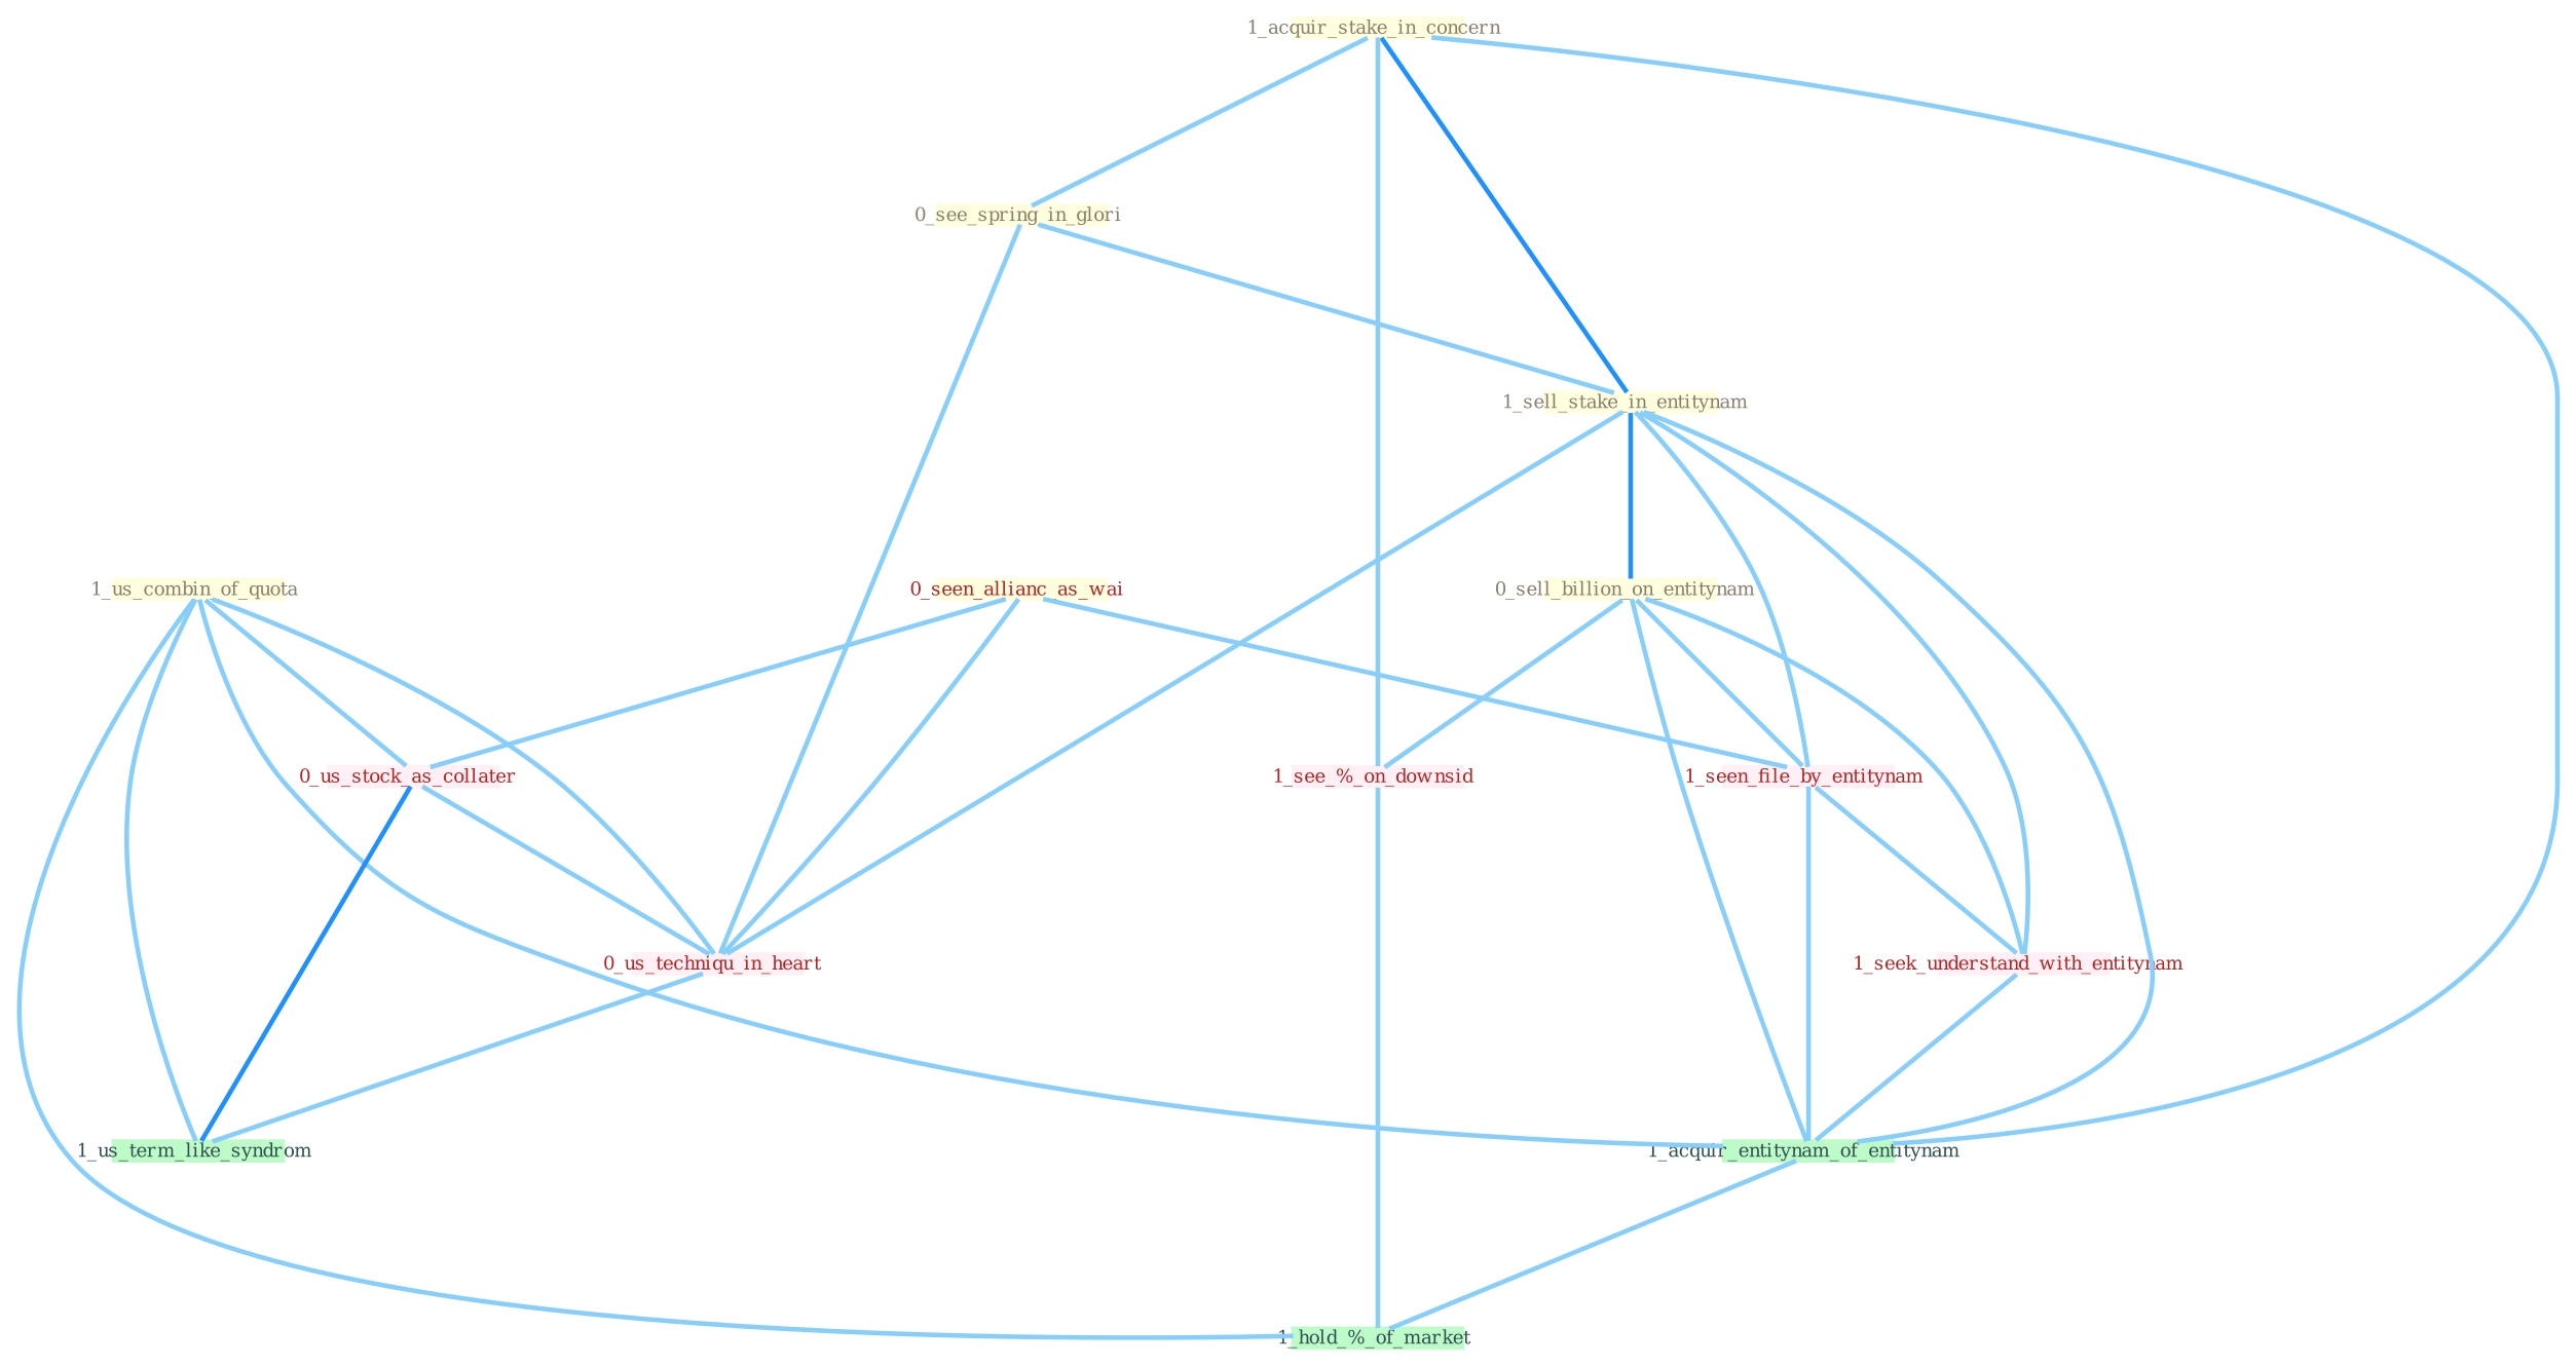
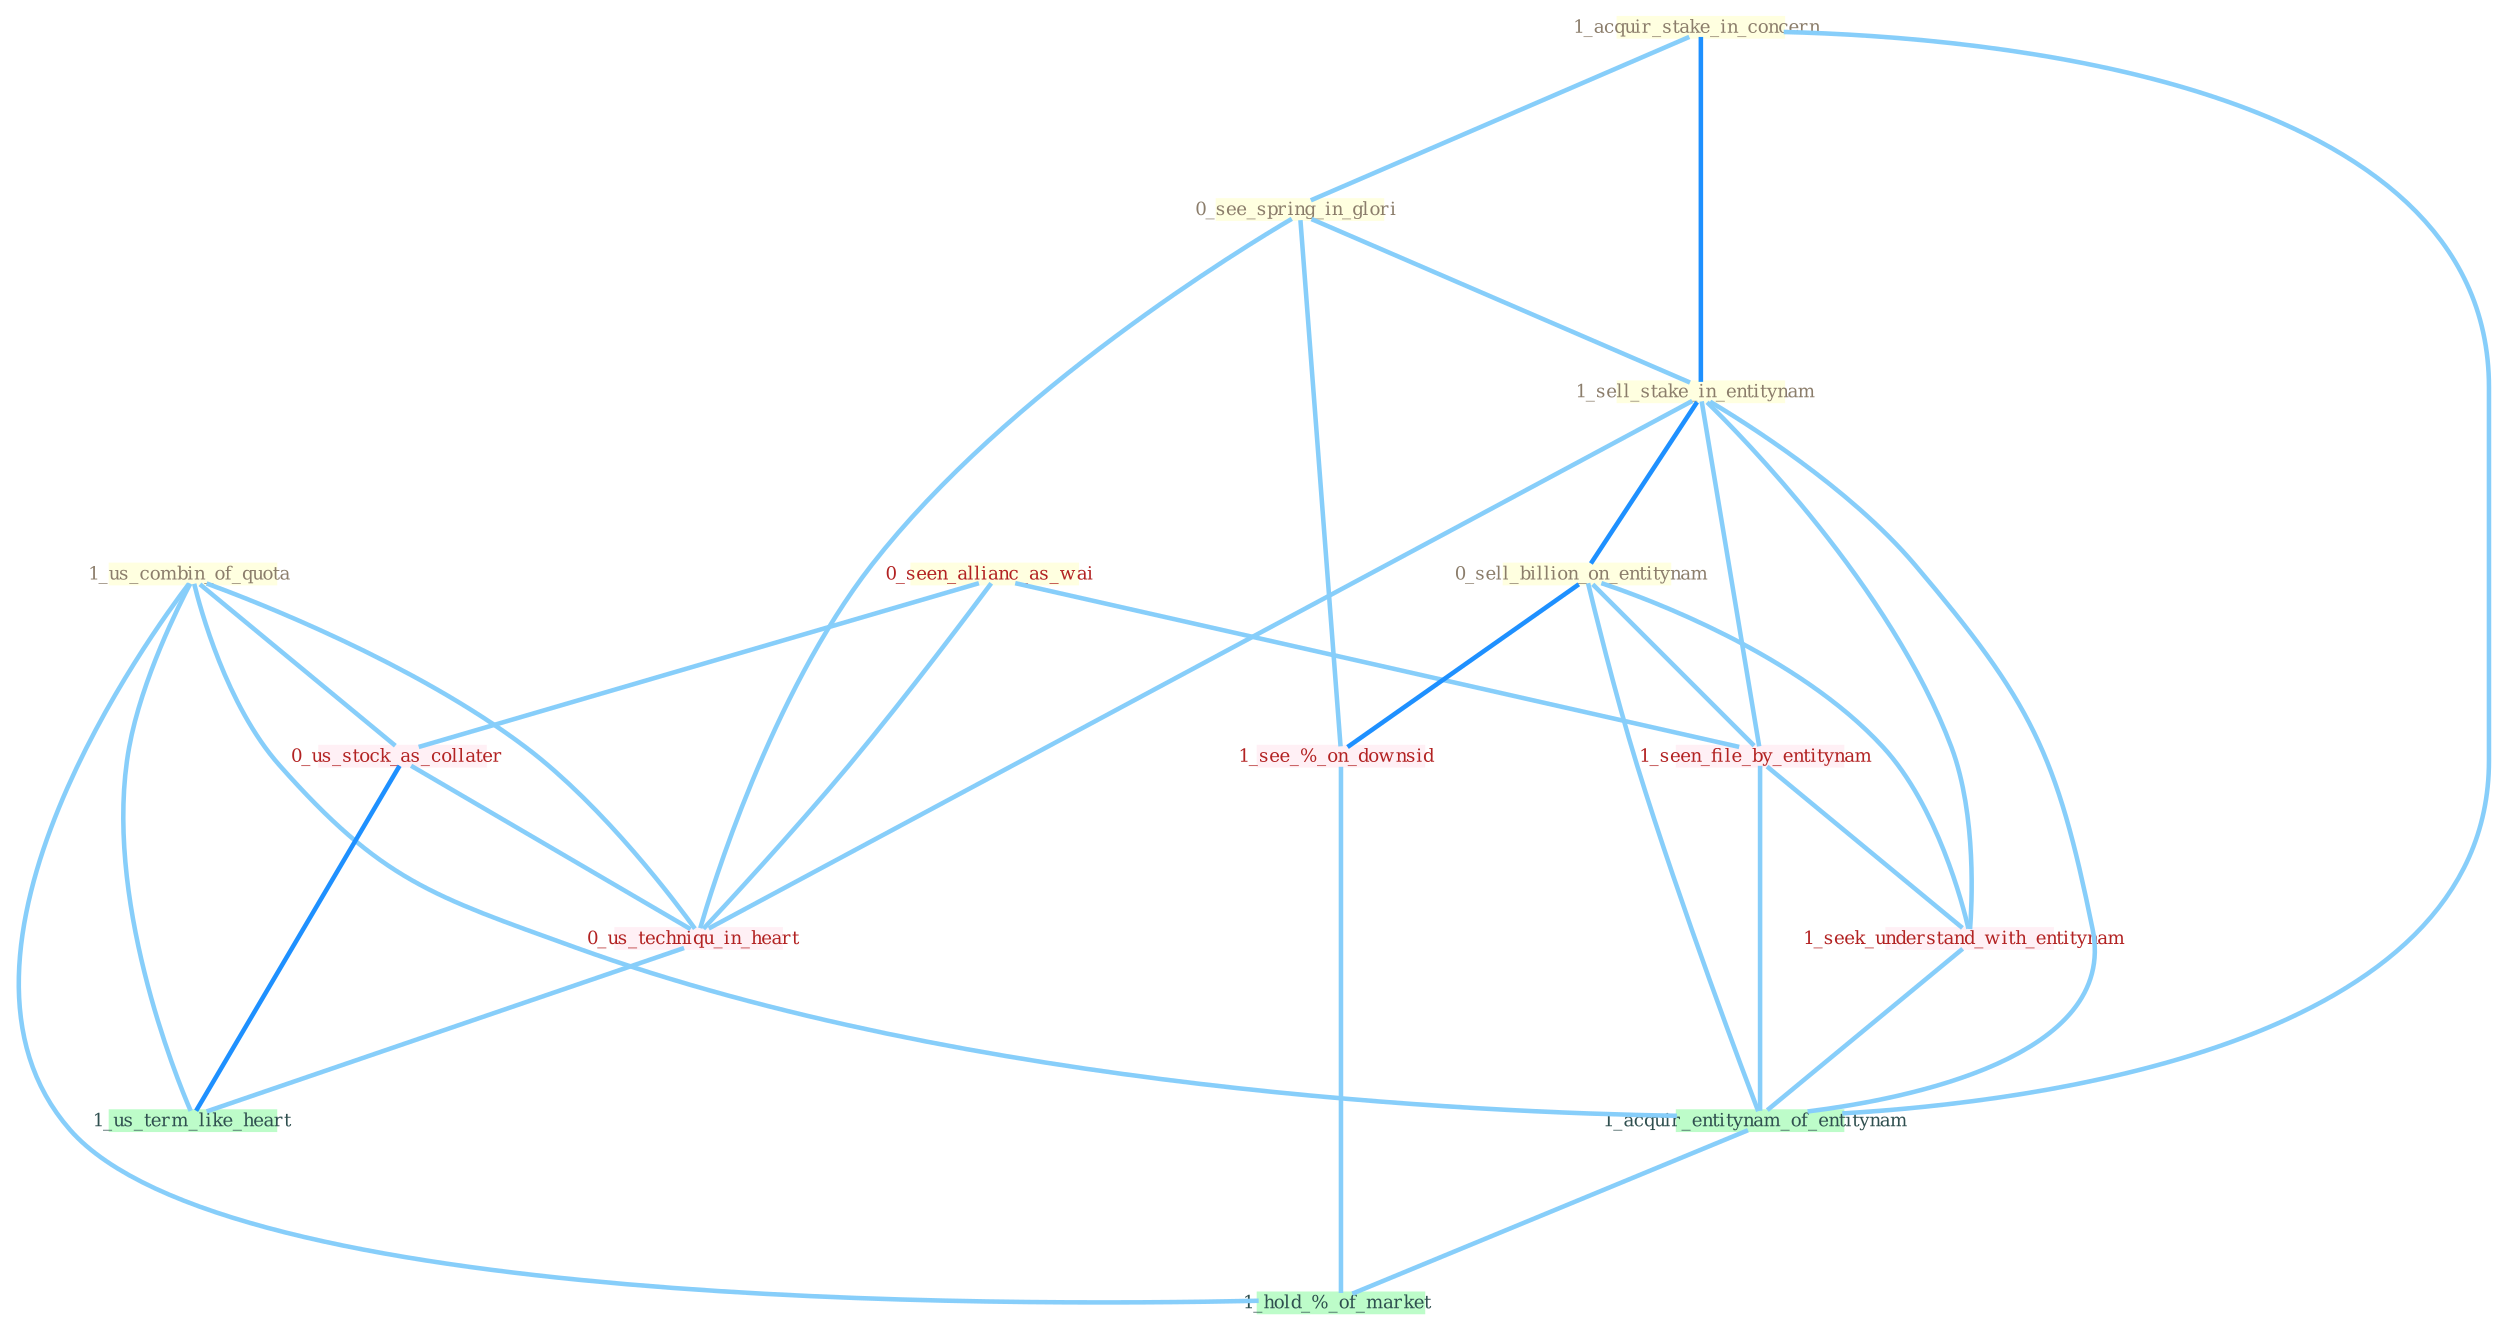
  graph {
    node [color="#ffffe0" fixedsize=true fontcolor="#b22222" fontsize=4 shape=polygon style=filled]
    edge [color="#87cefa" w=1]
    "1_acquir_stake_in_concern " [fontcolor="#8b7d6b" height=.06 width=.5]
    "0_see_spring_in_glori " [fontcolor="#8b7d6b" height=.06 width=.5]
    "1_us_combin_of_quota " [fontcolor="#8b7d6b" height=.06 width=.5]
    "1_sell_stake_in_entitynam " [fontcolor="#8b7d6b" height=.06 width=.5]
    "0_seen_allianc_as_wai " [height=.06 width=.5]
    "0_sell_billion_on_entitynam " [fontcolor="#8b7d6b" height=.06 width=.5]
    "1_seen_file_by_entitynam " [color="#fff0f5" height=.06 width=.5]
    "0_us_stock_as_collater " [color="#fff0f5" height=.06 width=.5]
    "1_seek_understand_with_entitynam " [color="#fff0f5" height=.06 width=.5]
    "0_us_techniqu_in_heart " [color="#fff0f5" height=.06 width=.5]
    "1_see_%_on_downsid " [color="#fff0f5" height=.06 width=.5]
    "1_acquir_entitynam_of_entitynam " [color="#BDFCC9" fontcolor="#2f4f4f" height=.06 width=.5]
-   "1_us_term_like_syndrom " [color="#BDFCC9" fontcolor="#2f4f4f" height=.06 width=.5]
+   "1_us_term_like_syndrom " [color="#BDFCC9" fontcolor="#2f4f4f" height=.06 width=.5 label="1_us_term_like_heart"]
    "1_hold_%_of_market " [color="#BDFCC9" fontcolor="#2f4f4f" height=.06 width=.5]
    subgraph sub_1 {
      "1_acquir_stake_in_concern "
      "0_see_spring_in_glori "
      "1_us_combin_of_quota "
      "1_sell_stake_in_entitynam "
      "0_seen_allianc_as_wai "
      "0_sell_billion_on_entitynam "
    }
    subgraph sub_2 {
      "1_seen_file_by_entitynam "
      "0_us_stock_as_collater "
      "1_seek_understand_with_entitynam "
      "0_us_techniqu_in_heart "
      "1_see_%_on_downsid "
    }
    "1_acquir_stake_in_concern " -- "0_see_spring_in_glori "
    "1_acquir_stake_in_concern " -- "1_sell_stake_in_entitynam " [color="#1e90ff" w=2]
    "1_acquir_stake_in_concern " -- "1_acquir_entitynam_of_entitynam "
    "0_see_spring_in_glori " -- "1_sell_stake_in_entitynam "
    "0_see_spring_in_glori " -- "0_us_techniqu_in_heart "
-   "1_acquir_stake_in_concern " -- "1_see_%_on_downsid "
+   "0_see_spring_in_glori " -- "1_see_%_on_downsid "
    "1_us_combin_of_quota " -- "0_us_stock_as_collater "
    "1_us_combin_of_quota " -- "0_us_techniqu_in_heart "
    "1_us_combin_of_quota " -- "1_acquir_entitynam_of_entitynam "
    "1_us_combin_of_quota " -- "1_us_term_like_syndrom "
    "1_us_combin_of_quota " -- "1_hold_%_of_market "
    "1_sell_stake_in_entitynam " -- "0_sell_billion_on_entitynam " [color="#1e90ff" w=2]
    "1_sell_stake_in_entitynam " -- "1_seen_file_by_entitynam "
    "1_sell_stake_in_entitynam " -- "1_seek_understand_with_entitynam "
    "1_sell_stake_in_entitynam " -- "0_us_techniqu_in_heart "
    "1_sell_stake_in_entitynam " -- "1_acquir_entitynam_of_entitynam "
    "0_seen_allianc_as_wai " -- "1_seen_file_by_entitynam "
    "0_seen_allianc_as_wai " -- "0_us_stock_as_collater "
    "0_seen_allianc_as_wai " -- "0_us_techniqu_in_heart "
    "0_sell_billion_on_entitynam " -- "1_seen_file_by_entitynam "
    "0_sell_billion_on_entitynam " -- "1_seek_understand_with_entitynam "
-   "0_sell_billion_on_entitynam " -- "1_see_%_on_downsid "
+   "0_sell_billion_on_entitynam " -- "1_see_%_on_downsid " [color="#1e90ff"]
    "0_sell_billion_on_entitynam " -- "1_acquir_entitynam_of_entitynam "
    "1_seen_file_by_entitynam " -- "1_seek_understand_with_entitynam "
    "1_seen_file_by_entitynam " -- "1_acquir_entitynam_of_entitynam "
    "0_us_stock_as_collater " -- "0_us_techniqu_in_heart "
    "0_us_stock_as_collater " -- "1_us_term_like_syndrom " [color="#1e90ff"]
    "1_seek_understand_with_entitynam " -- "1_acquir_entitynam_of_entitynam "
    "0_us_techniqu_in_heart " -- "1_us_term_like_syndrom "
    "1_see_%_on_downsid " -- "1_hold_%_of_market "
    "1_acquir_entitynam_of_entitynam " -- "1_hold_%_of_market "
  }
